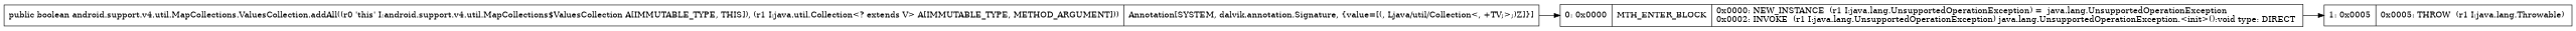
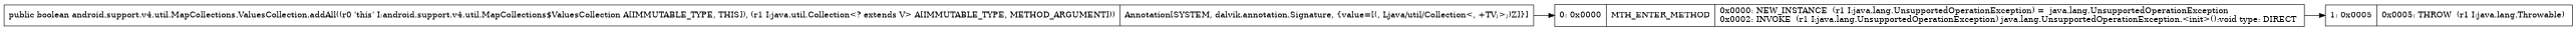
  digraph {
    rankdir=LR
    fontname="DejaVu Serif"
    node [shape=record fontname="DejaVu Serif"]
    edge [fontname="DejaVu Serif"]
-   n1 [label="{0\:\ 0x0000|MTH_ENTER_BLOCK\l|0x0000: NEW_INSTANCE  (r1 I:java.lang.UnsupportedOperationException) =  java.lang.UnsupportedOperationException \l0x0002: INVOKE  (r1 I:java.lang.UnsupportedOperationException) java.lang.UnsupportedOperationException.\<init\>():void type: DIRECT \l}"]
+   n1 [label="{0\:\ 0x0000|MTH_ENTER_METHOD\l|0x0000: NEW_INSTANCE  (r1 I:java.lang.UnsupportedOperationException) =  java.lang.UnsupportedOperationException \l0x0002: INVOKE  (r1 I:java.lang.UnsupportedOperationException) java.lang.UnsupportedOperationException.\<init\>():void type: DIRECT \l}"]
    n2 [label="{1\:\ 0x0005|0x0005: THROW  (r1 I:java.lang.Throwable) \l}"]
    n3 [label="{public boolean android.support.v4.util.MapCollections.ValuesCollection.addAll((r0 'this' I:android.support.v4.util.MapCollections$ValuesCollection A[IMMUTABLE_TYPE, THIS]), (r1 I:java.util.Collection\<? extends V\> A[IMMUTABLE_TYPE, METHOD_ARGUMENT]))  | Annotation[SYSTEM, dalvik.annotation.Signature, \{value=[(, Ljava\/util\/Collection\<, +TV;\>;)Z]\}]\l}"]
    n1 -> n2
    n3 -> n1
  }
